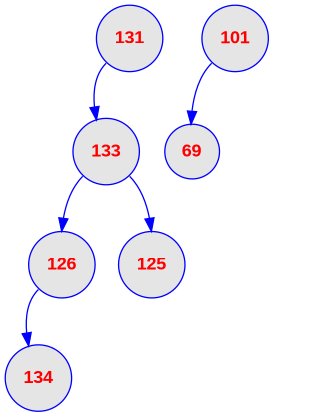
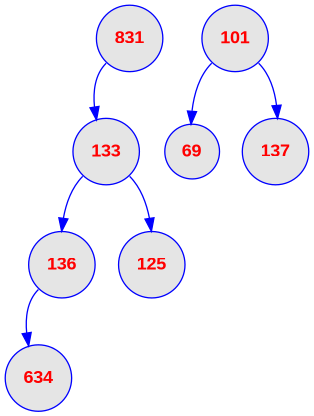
  digraph {
    node [color=blue fillcolor=grey90 fontcolor=red fontname="Arial bold" fontsize=14 shape=circle style="rounded, filled"]
    edge [color=blue tailport=sw]
-   n1 [label=131 width=0.5]
+   n1 [label=831 width=0.5]
    n2 [label=133 width=0.5]
-   n3 [label=126 width=0.5]
+   n3 [label=136 width=0.5]
    n4 [label=125 width=0.5]
    n5 [label=101 width=0.5]
    n6 [label=69 width=0.5]
-   n8 [label=134 width=0.5]
+   n7 [label=137 width=0.5]
+   n8 [label=634 width=0.5]
    n1 -> n2
    n2 -> n3
    n2 -> n4 [tailport=se]
    n3 -> n8
    n5 -> n6
+   n5 -> n7 [tailport=se]
  }
